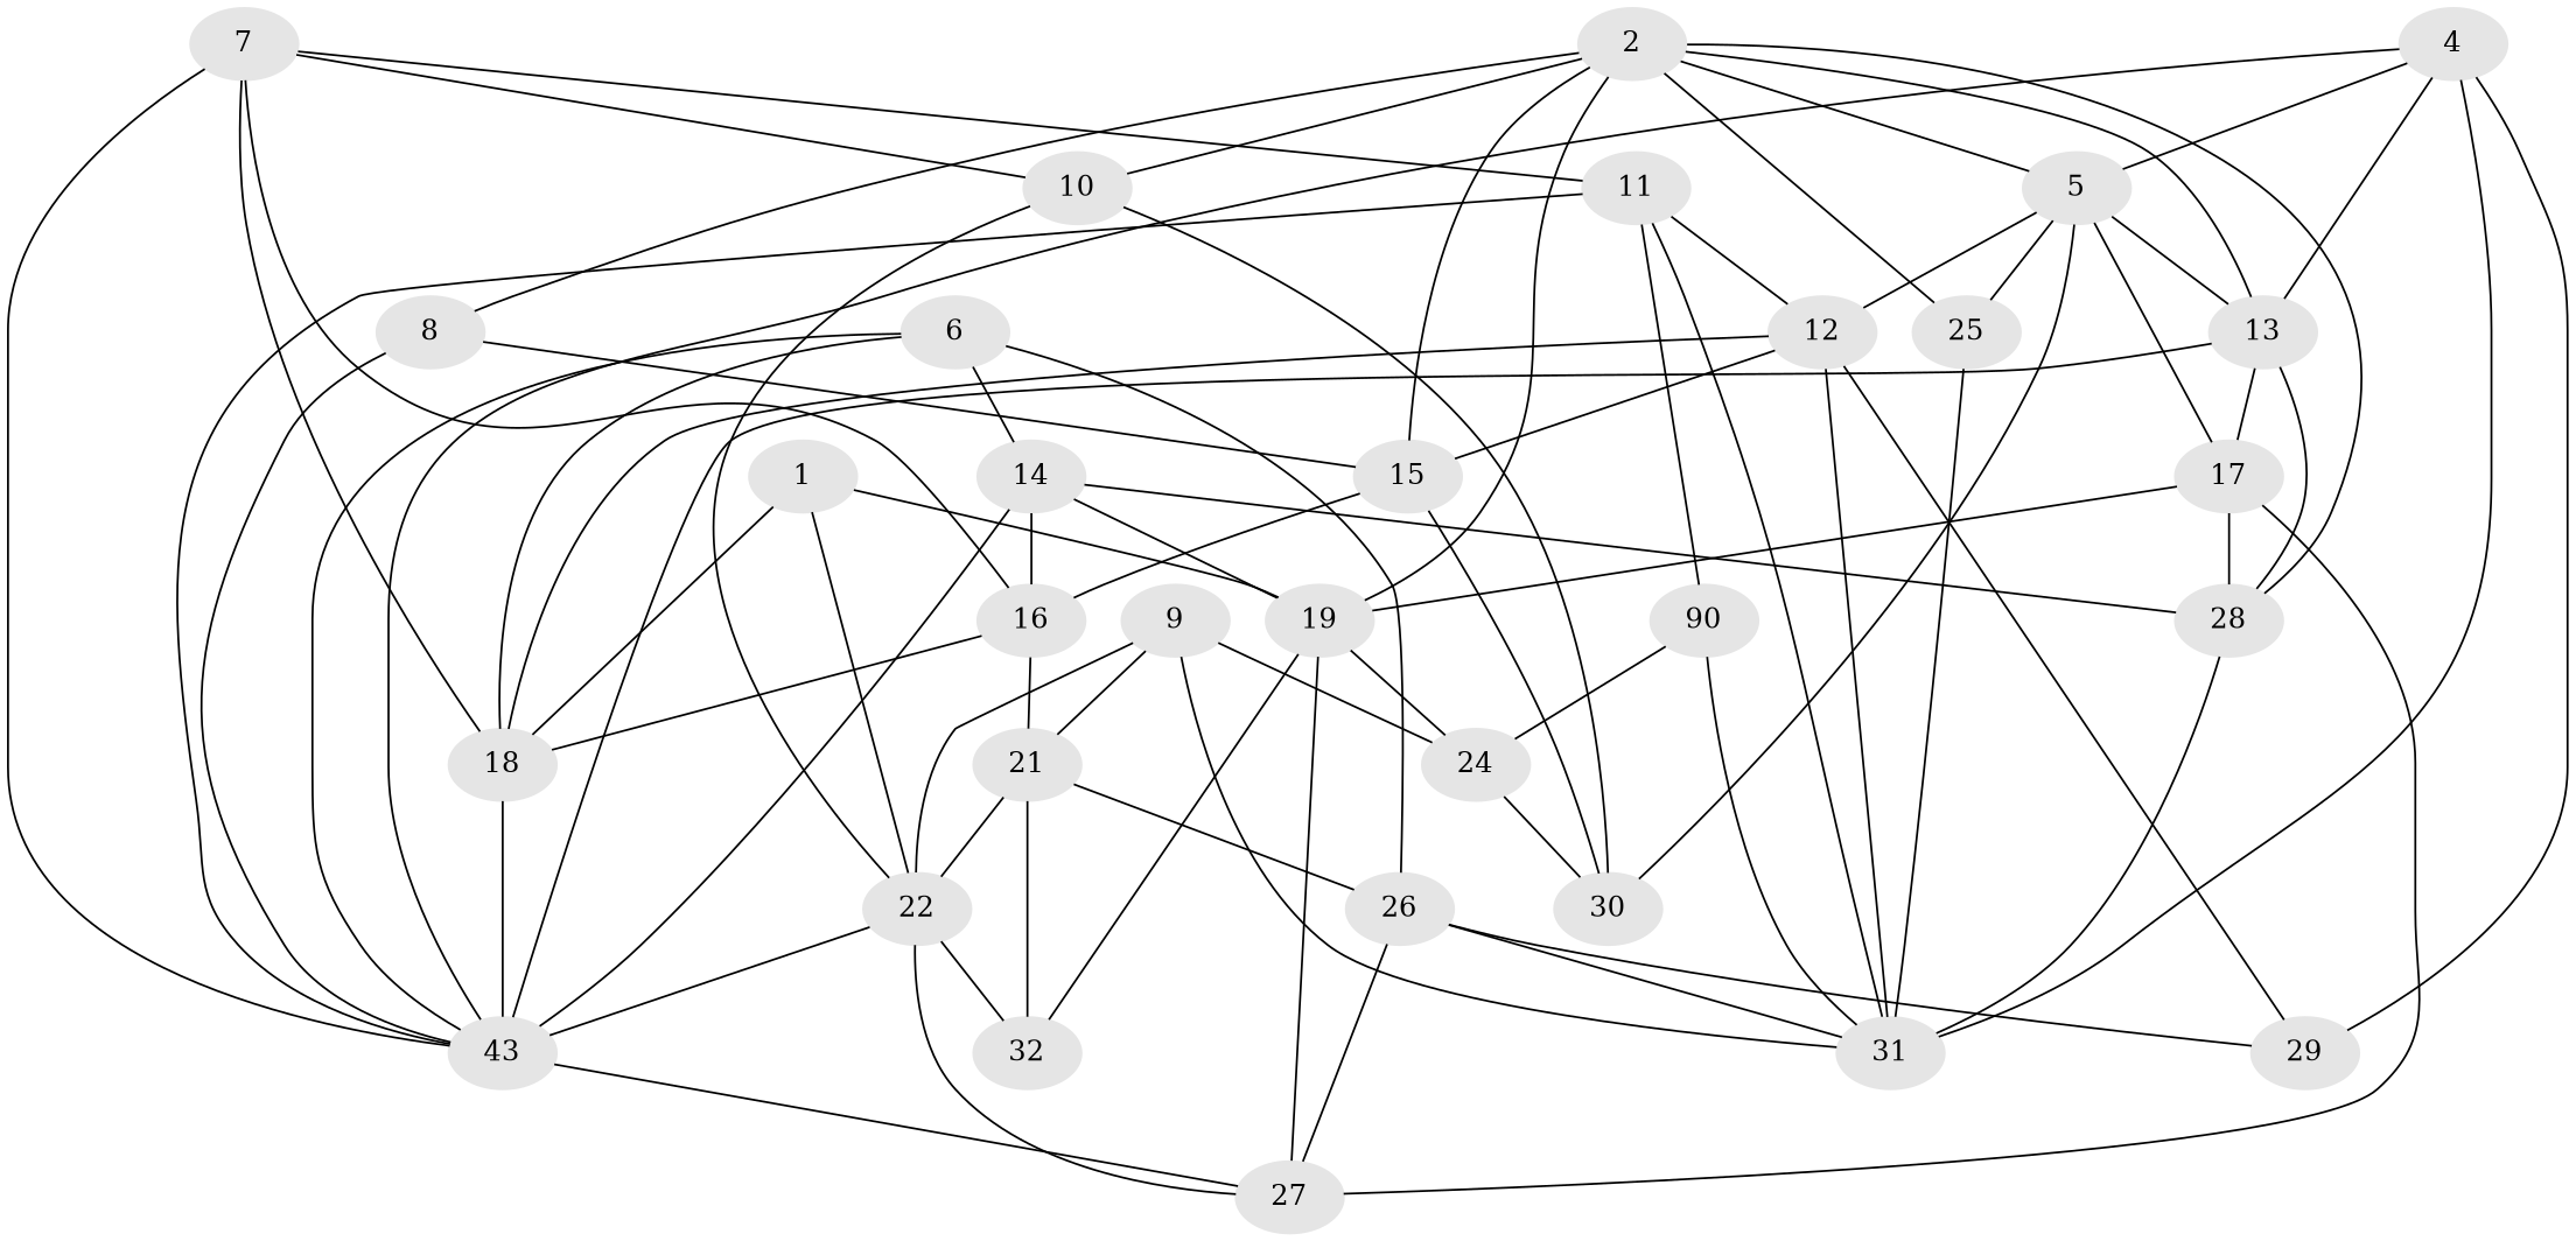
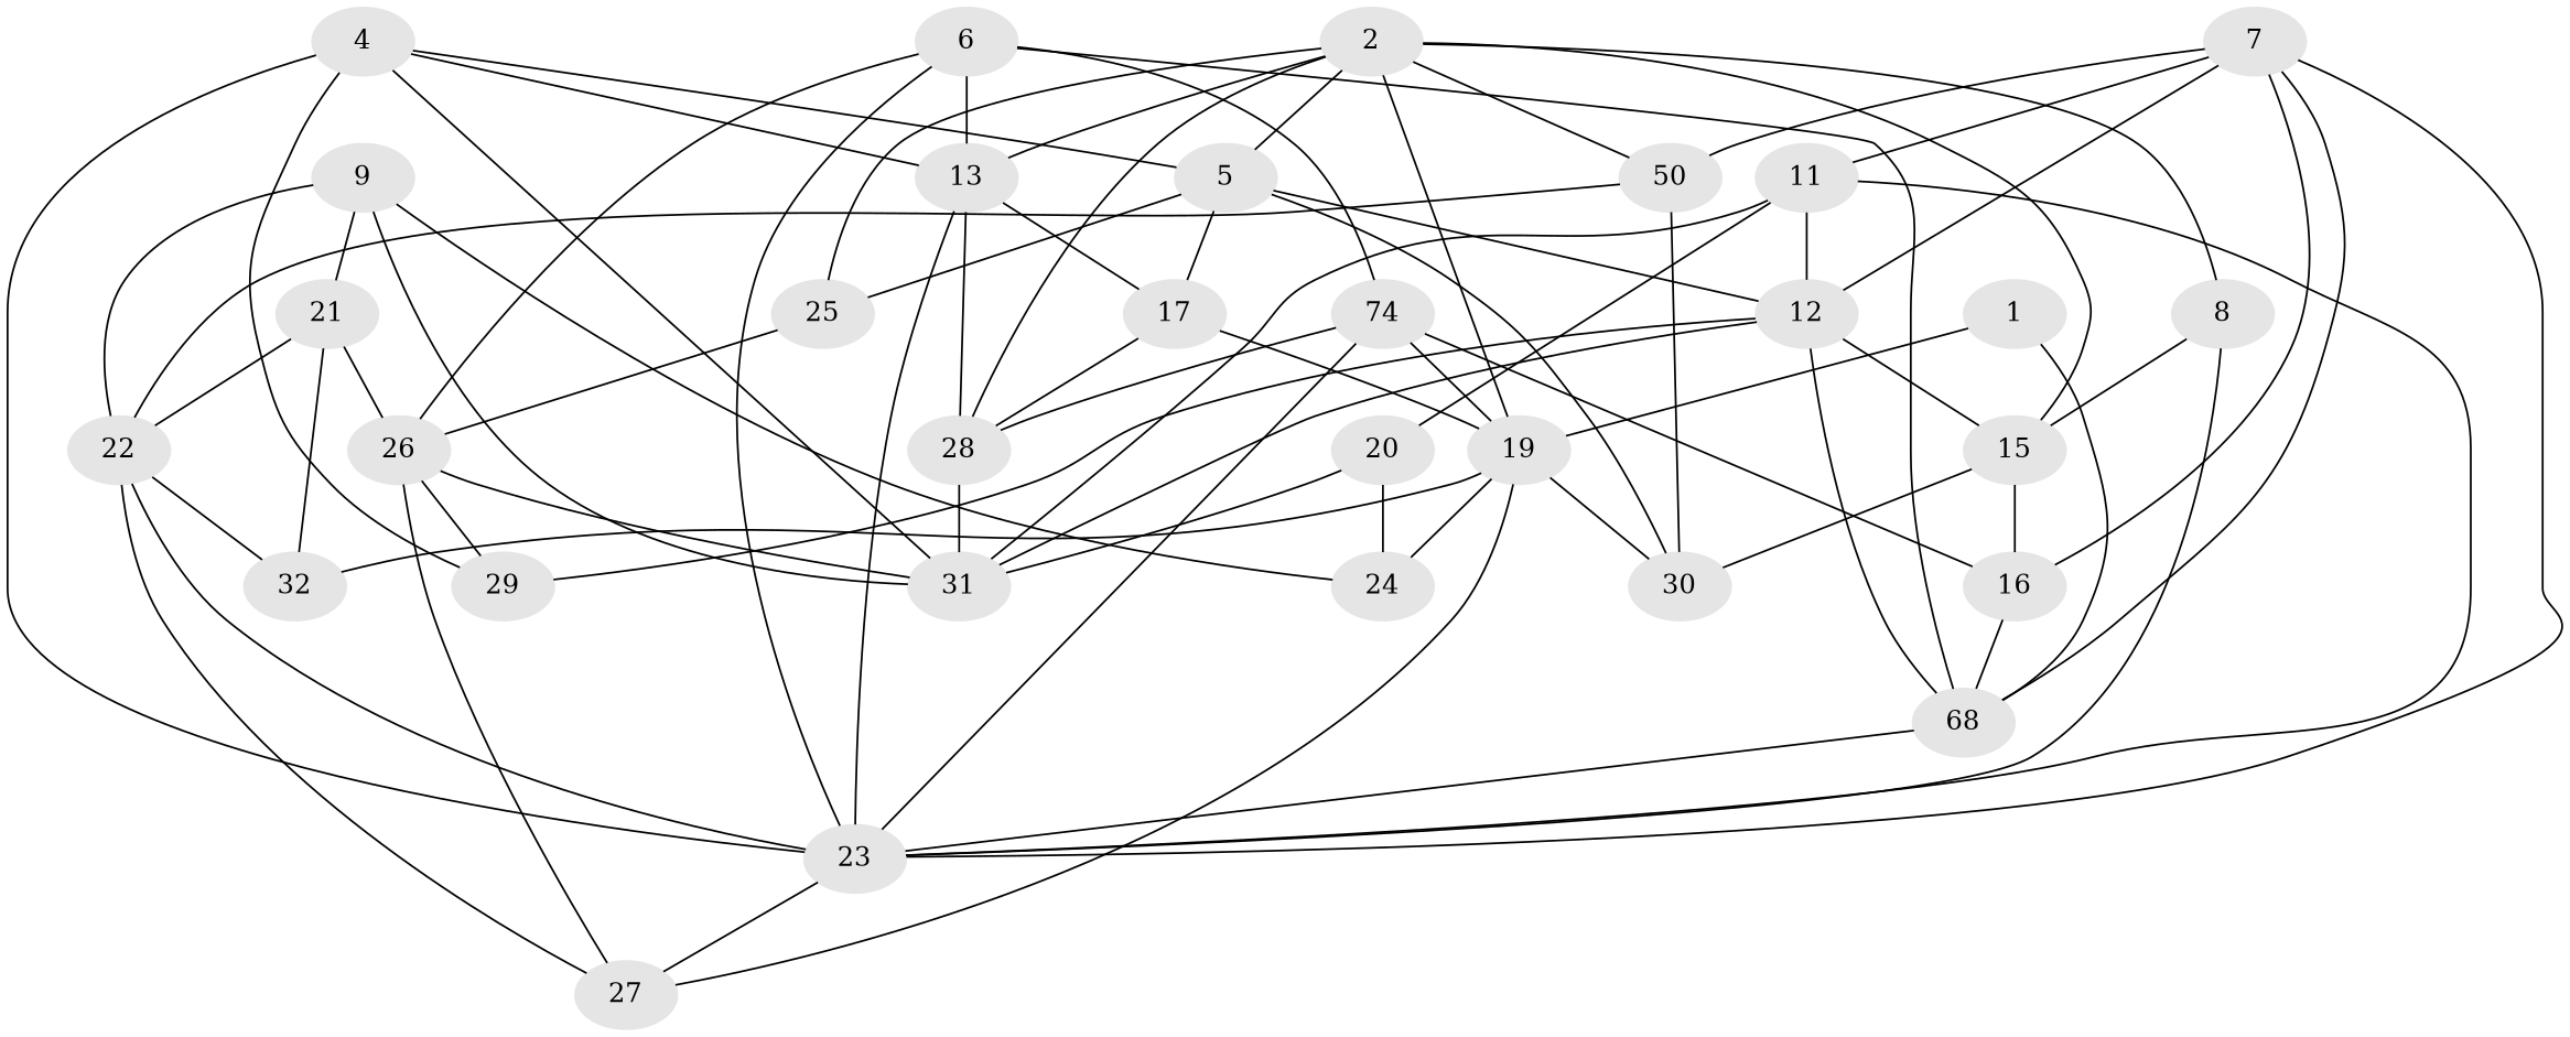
  graph {
    node [color=gray90 style=filled]
    edge [weight=1.0]
    1
-   18
+   18 [label=68]
    19
    22
-   23 [label=43]
+   23
    24
    27
    32
    2
    5
    8
-   10
+   10 [label=50]
    13
    15
    25
    28
    12
    17
    30
    16
    31
    11
-   20 [label=90]
+   20
    4
    29
    6
-   14
+   14 [label=74]
    26
    7
    21
    9
    1 -- 18
    1 -- 19
-   1 -- 22
    18 -- 23
    19 -- 24
    19 -- 27
    19 -- 32 [weight=2.0]
    22 -- 23 [weight=2.0]
    22 -- 27
    22 -- 32 [weight=2.0]
    23 -- 27
-   24 -- 30
+   19 -- 30
    2 -- 19
    2 -- 5
    2 -- 8
    2 -- 10
    2 -- 13
    2 -- 15
    2 -- 25
    2 -- 28
    5 -- 25
    5 -- 12
    5 -- 17
    5 -- 30
    8 -- 23
    8 -- 15
    10 -- 22
    10 -- 30
    13 -- 23
    13 -- 28
    13 -- 17
    15 -- 30
    15 -- 16
-   25 -- 31
+   25 -- 26
    28 -- 31
    12 -- 18
    12 -- 15
    12 -- 31
    12 -- 29
    17 -- 19
-   17 -- 27
    17 -- 28
    16 -- 18
-   16 -- 21
    11 -- 23
    11 -- 12
    11 -- 31
    11 -- 20
    20 -- 24 [weight=2.0]
    20 -- 31
    4 -- 23
    4 -- 5
    4 -- 13
    4 -- 31
    4 -- 29 [weight=2.0]
    6 -- 18
    6 -- 23
-   5 -- 13
+   6 -- 13
    6 -- 14
    6 -- 26
    14 -- 19
    14 -- 23
    14 -- 28
    14 -- 16
    26 -- 27
    26 -- 31
    26 -- 29
    7 -- 18
    7 -- 23
    7 -- 10
+   7 -- 12
    7 -- 16
    7 -- 11
    21 -- 22
    21 -- 32
    21 -- 26
    9 -- 22
    9 -- 24
    9 -- 31
    9 -- 21
  }
